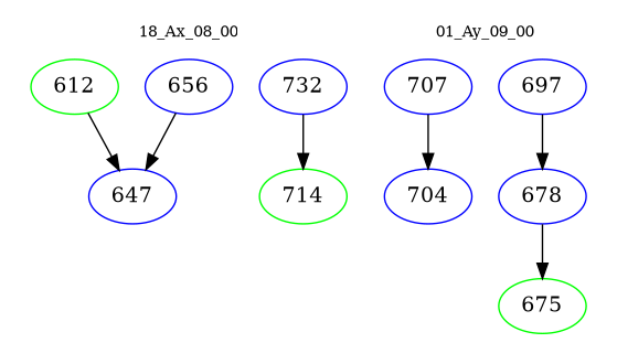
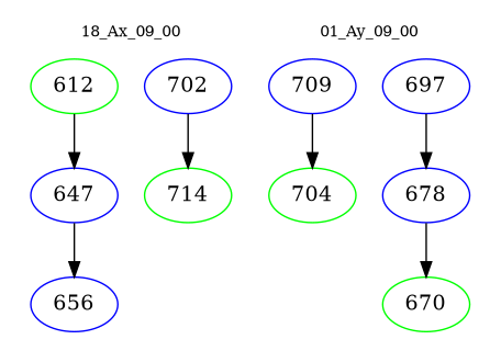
  digraph {
    node [color=blue]
    edge [color=black]
    n1 [label=656]
    n2 [label=647]
-   n3 [label=732]
+   n3 [label=702]
    n4 [color=green label=612]
    n5 [color=green label=714]
    n6 [label=697]
    n7 [label=678]
-   n8 [label=707]
-   n9 [color=green label=675]
-   n10 [label=704]
+   n8 [label=709]
+   n9 [color=green label=670]
+   n10 [color=green label=704]
    subgraph cluster_1 {
      color=white
      fontsize=10
-     label="18_Ax_08_00"
+     label="18_Ax_09_00"
      n1
      n2
      n3
      n4
      n5
    }
    subgraph cluster_2 {
      color=white
      fontsize=10
      label="01_Ay_09_00"
      n6
      n7
      n8
      n9
      n10
    }
-   n1 -> n2
+   n2 -> n1
    n3 -> n5
    n4 -> n2
    n6 -> n7
    n7 -> n9
    n8 -> n10
  }
